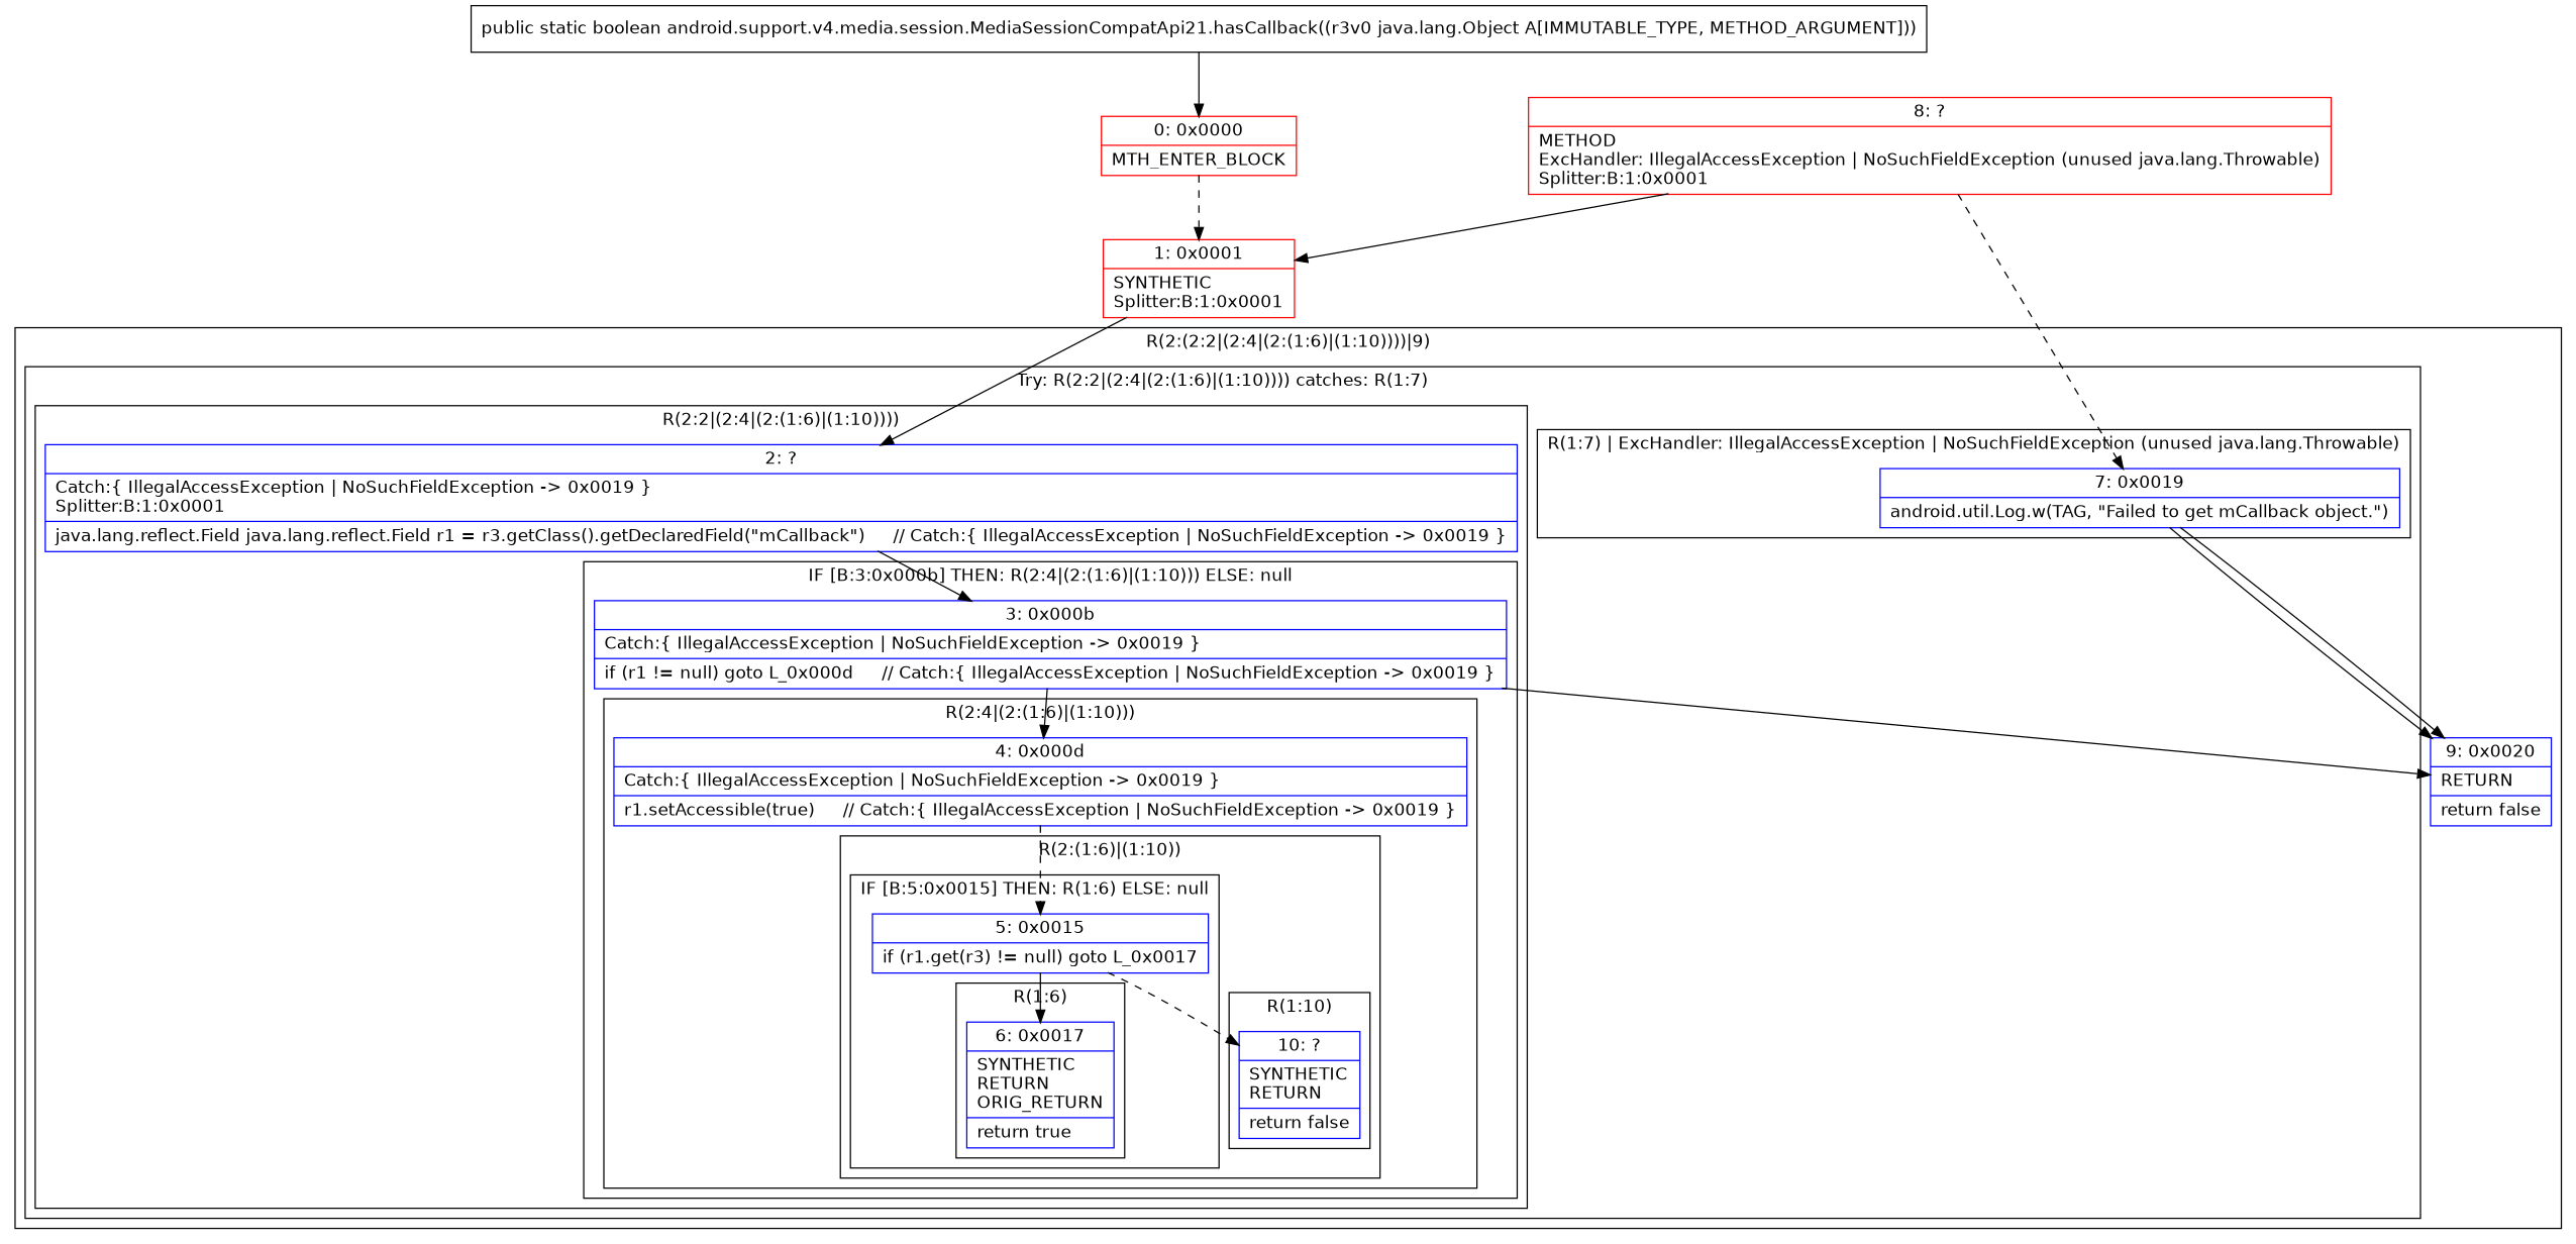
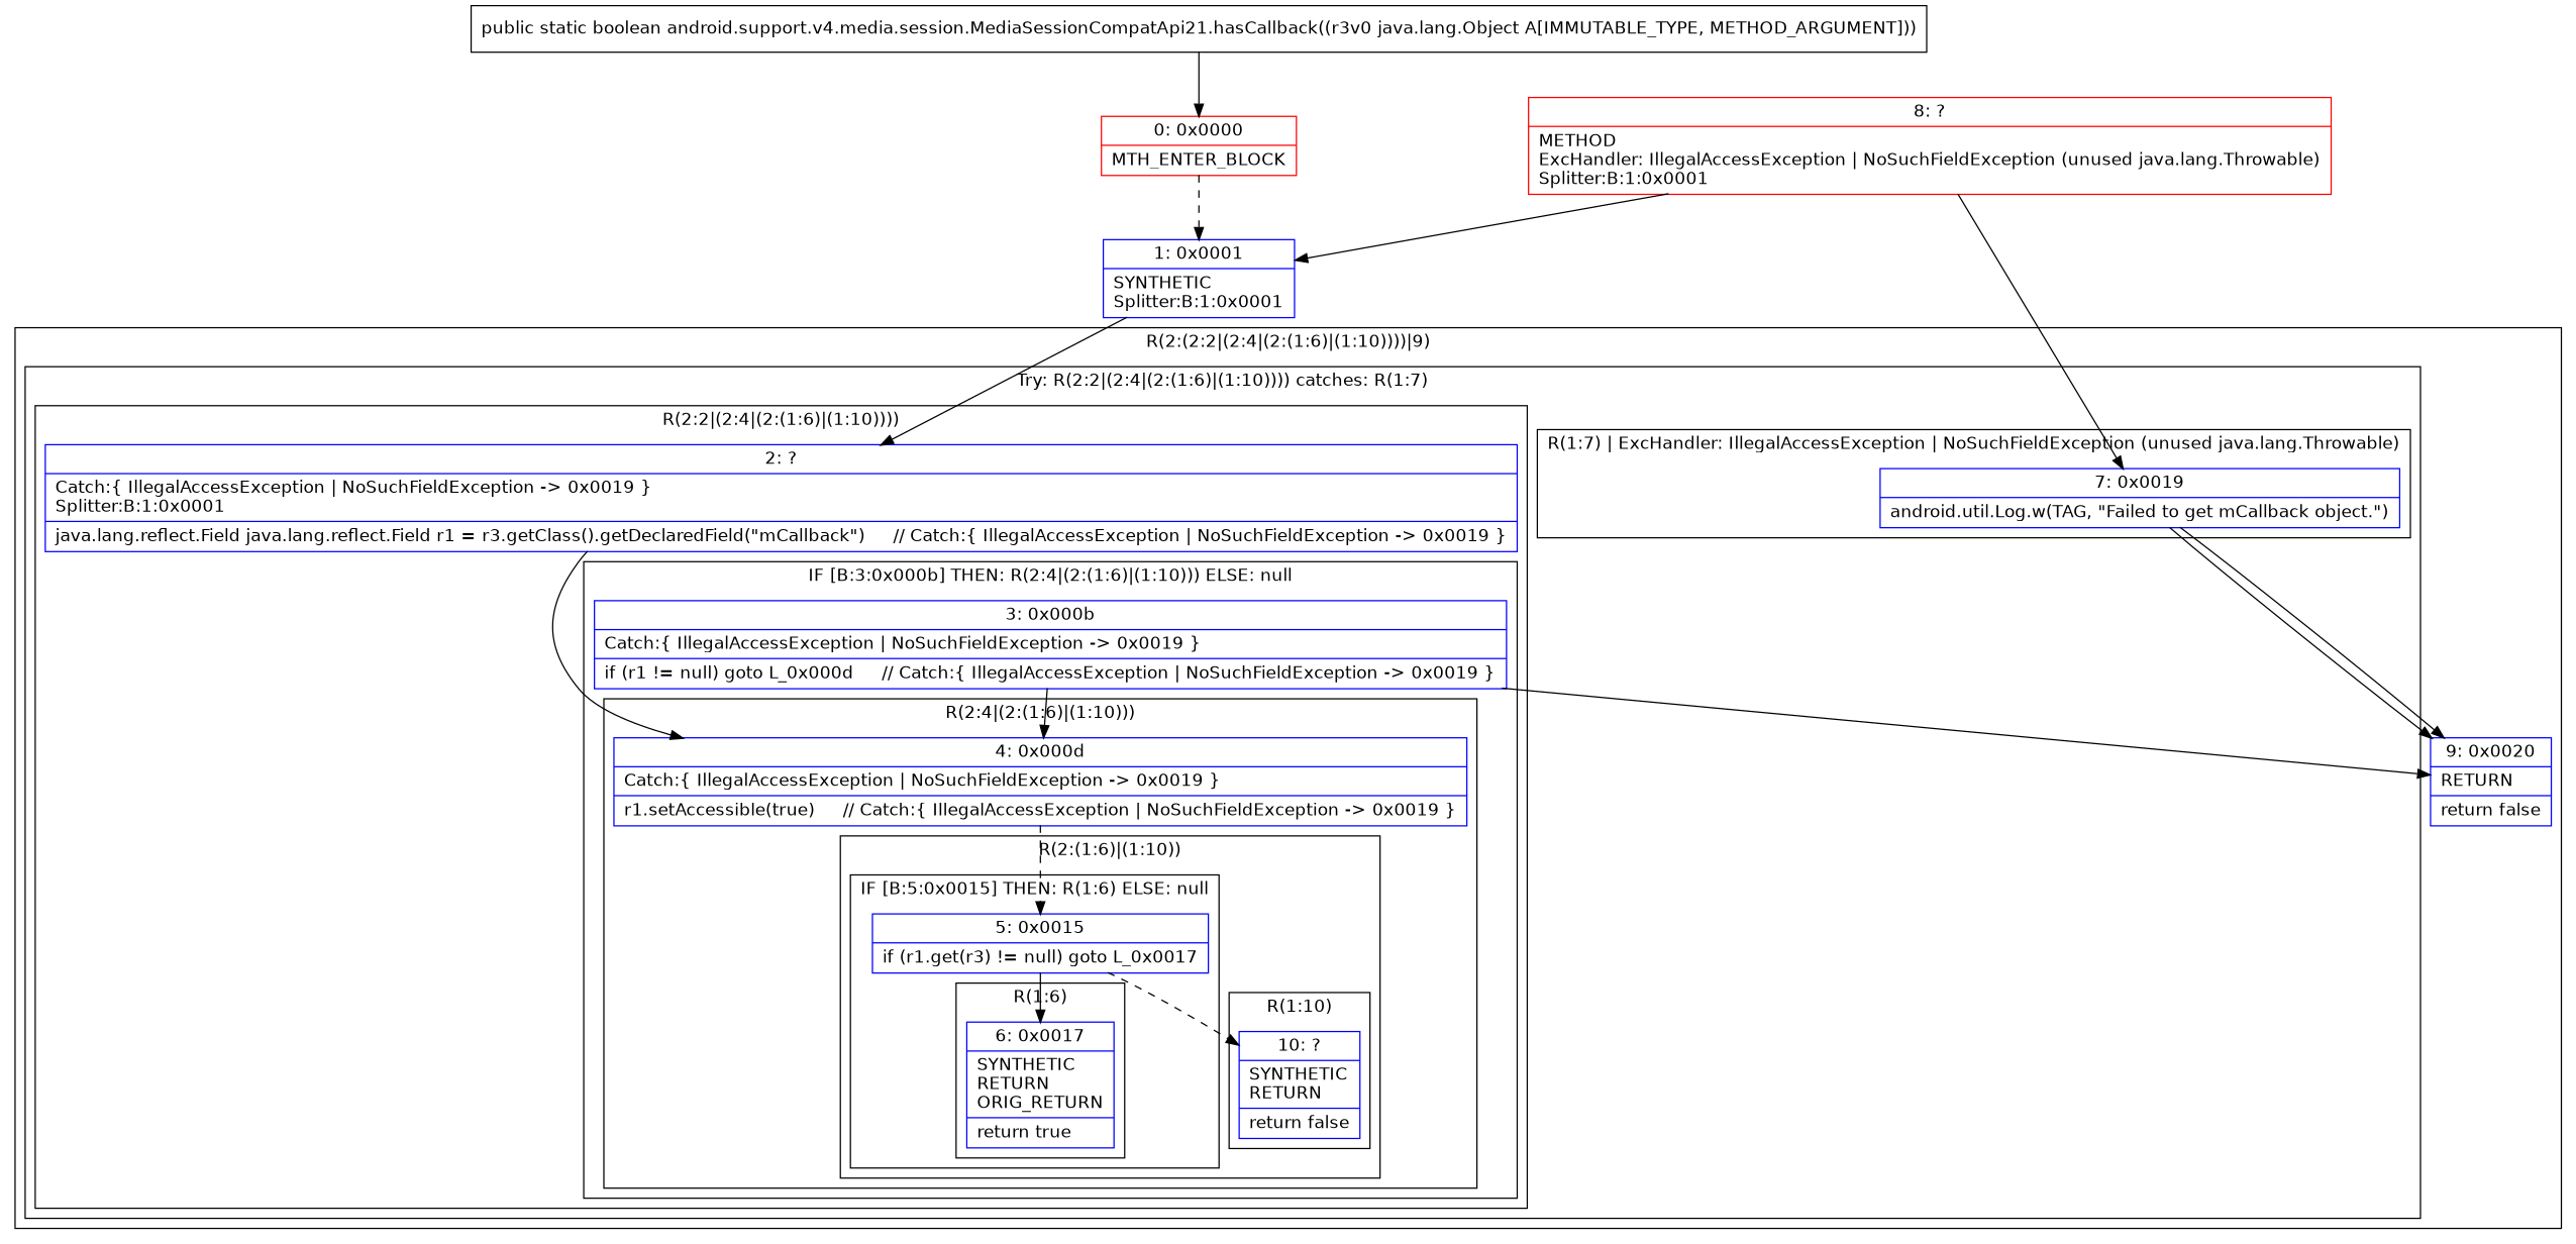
  digraph {
    fontname="DejaVu Sans"
    node [color=blue fontname="DejaVu Sans" shape=record]
    edge [fontname="DejaVu Sans"]
    n1 [label="{6\:\ 0x0017|SYNTHETIC\lRETURN\lORIG_RETURN\l|return true\l}"]
    n2 [label="{5\:\ 0x0015|if (r1.get(r3) != null) goto L_0x0017\l}"]
    n3 [label="{10\:\ ?|SYNTHETIC\lRETURN\l|return false\l}"]
    n4 [label="{4\:\ 0x000d|Catch:\{ IllegalAccessException \| NoSuchFieldException \-\> 0x0019 \}\l|r1.setAccessible(true)     \/\/ Catch:\{ IllegalAccessException \| NoSuchFieldException \-\> 0x0019 \}\l}"]
    n5 [label="{3\:\ 0x000b|Catch:\{ IllegalAccessException \| NoSuchFieldException \-\> 0x0019 \}\l|if (r1 != null) goto L_0x000d     \/\/ Catch:\{ IllegalAccessException \| NoSuchFieldException \-\> 0x0019 \}\l}"]
    n6 [label="{2\:\ ?|Catch:\{ IllegalAccessException \| NoSuchFieldException \-\> 0x0019 \}\lSplitter:B:1:0x0001\l|java.lang.reflect.Field java.lang.reflect.Field r1 = r3.getClass().getDeclaredField(\"mCallback\")     \/\/ Catch:\{ IllegalAccessException \| NoSuchFieldException \-\> 0x0019 \}\l}"]
    n7 [label="{7\:\ 0x0019|android.util.Log.w(TAG, \"Failed to get mCallback object.\")\l}"]
    n8 [label="{9\:\ 0x0020|RETURN\l|return false\l}"]
    n9 [color=red label="{0\:\ 0x0000|MTH_ENTER_BLOCK\l}"]
-   n10 [color=red label="{1\:\ 0x0001|SYNTHETIC\lSplitter:B:1:0x0001\l}"]
+   n10 [label="{1\:\ 0x0001|SYNTHETIC\lSplitter:B:1:0x0001\l}"]
    n11 [color=red label="{8\:\ ?|METHOD\lExcHandler: IllegalAccessException \| NoSuchFieldException (unused java.lang.Throwable)\lSplitter:B:1:0x0001\l}"]
    n12 [label="{public static boolean android.support.v4.media.session.MediaSessionCompatApi21.hasCallback((r3v0 java.lang.Object A[IMMUTABLE_TYPE, METHOD_ARGUMENT])) }" color=""]
    subgraph cluster_1 {
      label="R(2:(2:2|(2:4|(2:(1:6)|(1:10))))|9)"
      n8
      subgraph cluster_2 {
        label="Try: R(2:2|(2:4|(2:(1:6)|(1:10)))) catches: R(1:7)"
        subgraph cluster_3 {
          label="R(2:2|(2:4|(2:(1:6)|(1:10))))"
          n6
          subgraph cluster_4 {
            label="IF [B:3:0x000b] THEN: R(2:4|(2:(1:6)|(1:10))) ELSE: null"
            n5
            subgraph cluster_5 {
              label="R(2:4|(2:(1:6)|(1:10)))"
              n4
              subgraph cluster_6 {
                label="R(2:(1:6)|(1:10))"
                subgraph cluster_7 {
                  label="IF [B:5:0x0015] THEN: R(1:6) ELSE: null"
                  n2
                  subgraph cluster_8 {
                    label="R(1:6)"
                    n1
                  }
                }
                subgraph cluster_9 {
                  label="R(1:10)"
                  n3
                }
              }
            }
          }
        }
        subgraph cluster_10 {
          label="R(1:7) | ExcHandler: IllegalAccessException \| NoSuchFieldException (unused java.lang.Throwable)\l"
          n7
        }
      }
    }
    subgraph cluster_11 {
      label="R(1:7) | ExcHandler: IllegalAccessException \| NoSuchFieldException (unused java.lang.Throwable)\l"
    }
    n2 -> n1
    n2 -> n3 [style=dashed]
    n4 -> n2 [style=dashed]
    n5 -> n4
    n5 -> n8 [style=solid]
-   n6 -> n5
+   n6 -> n4
    n7 -> n8
    n7 -> n8
    n9 -> n10 [style=dashed]
    n10 -> n6
-   n11 -> n7 [style=dashed]
+   n11 -> n7
    n11 -> n10
    n12 -> n9
  }
